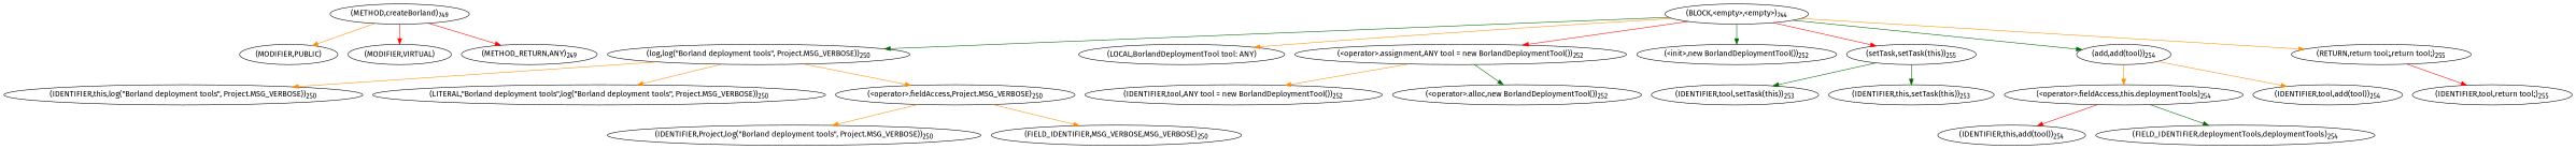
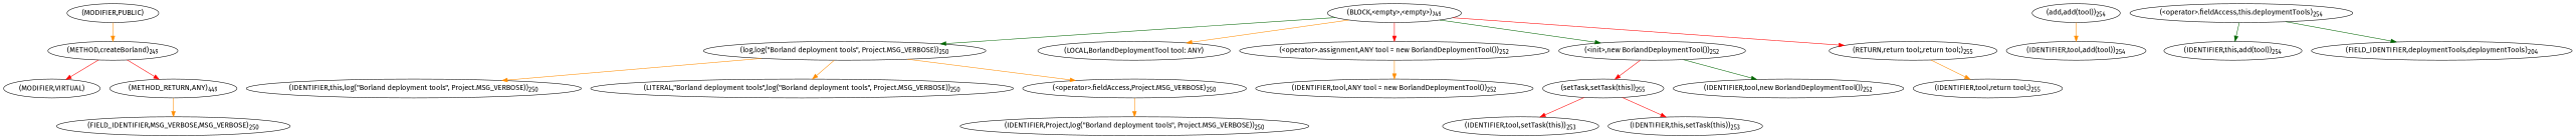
  digraph {
    fontname="Fira Sans"
    node [fontname="Fira Sans"]
    edge [color=darkorange fontname="Fira Sans"]
    n1 [label=<(METHOD,createBorland)<SUB>249</SUB>>]
    n2 [label=<(MODIFIER,PUBLIC)>]
    n3 [label=<(MODIFIER,VIRTUAL)>]
-   n4 [label=<(METHOD_RETURN,ANY)<SUB>249</SUB>>]
-   n5 [label=<(BLOCK,&lt;empty&gt;,&lt;empty&gt;)<SUB>244</SUB>>]
+   n4 [label=<(METHOD_RETURN,ANY)<SUB>449</SUB>>]
+   n5 [label=<(BLOCK,&lt;empty&gt;,&lt;empty&gt;)<SUB>249</SUB>>]
    n6 [label=<(log,log(&quot;Borland deployment tools&quot;, Project.MSG_VERBOSE))<SUB>250</SUB>>]
    n7 [label=<(LOCAL,BorlandDeploymentTool tool: ANY)>]
    n8 [label=<(&lt;operator&gt;.assignment,ANY tool = new BorlandDeploymentTool())<SUB>252</SUB>>]
    n9 [label=<(&lt;init&gt;,new BorlandDeploymentTool())<SUB>252</SUB>>]
    n10 [label=<(setTask,setTask(this))<SUB>255</SUB>>]
    n11 [label=<(add,add(tool))<SUB>254</SUB>>]
    n12 [label=<(RETURN,return tool;,return tool;)<SUB>255</SUB>>]
    n13 [label=<(IDENTIFIER,this,log(&quot;Borland deployment tools&quot;, Project.MSG_VERBOSE))<SUB>250</SUB>>]
    n14 [label=<(LITERAL,&quot;Borland deployment tools&quot;,log(&quot;Borland deployment tools&quot;, Project.MSG_VERBOSE))<SUB>250</SUB>>]
    n15 [label=<(&lt;operator&gt;.fieldAccess,Project.MSG_VERBOSE)<SUB>250</SUB>>]
    n16 [label=<(IDENTIFIER,tool,ANY tool = new BorlandDeploymentTool())<SUB>252</SUB>>]
-   n17 [label=<(&lt;operator&gt;.alloc,new BorlandDeploymentTool())<SUB>252</SUB>>]
+   n18 [label=<(IDENTIFIER,tool,new BorlandDeploymentTool())<SUB>252</SUB>>]
    n19 [label=<(IDENTIFIER,tool,setTask(this))<SUB>253</SUB>>]
    n20 [label=<(IDENTIFIER,this,setTask(this))<SUB>253</SUB>>]
    n21 [label=<(&lt;operator&gt;.fieldAccess,this.deploymentTools)<SUB>254</SUB>>]
    n22 [label=<(IDENTIFIER,tool,add(tool))<SUB>254</SUB>>]
    n23 [label=<(IDENTIFIER,tool,return tool;)<SUB>255</SUB>>]
    n24 [label=<(IDENTIFIER,Project,log(&quot;Borland deployment tools&quot;, Project.MSG_VERBOSE))<SUB>250</SUB>>]
    n25 [label=<(FIELD_IDENTIFIER,MSG_VERBOSE,MSG_VERBOSE)<SUB>250</SUB>>]
    n26 [label=<(IDENTIFIER,this,add(tool))<SUB>254</SUB>>]
-   n27 [label=<(FIELD_IDENTIFIER,deploymentTools,deploymentTools)<SUB>254</SUB>>]
-   n1 -> n2
+   n27 [label=<(FIELD_IDENTIFIER,deploymentTools,deploymentTools)<SUB>204</SUB>>]
+   n2 -> n1
    n1 -> n3 [color=red]
    n1 -> n4 [color=red]
    n5 -> n6 [color=darkgreen]
    n5 -> n7
    n5 -> n8 [color=red]
    n5 -> n9 [color=darkgreen]
-   n5 -> n10 [color=red]
-   n5 -> n11 [color=darkgreen]
-   n5 -> n12
+   n9 -> n10 [color=red]
+   n5 -> n12 [color=red]
    n6 -> n13
    n6 -> n14
    n6 -> n15
    n8 -> n16
-   n8 -> n17 [color=darkgreen]
-   n10 -> n19 [color=darkgreen]
-   n10 -> n20 [color=darkgreen]
-   n11 -> n21
+   n9 -> n18 [color=darkgreen]
+   n10 -> n19 [color=red]
+   n10 -> n20 [color=red]
    n11 -> n22
-   n12 -> n23 [color=red]
+   n12 -> n23
    n15 -> n24
-   n15 -> n25
-   n21 -> n26 [color=red]
+   n4 -> n25
+   n21 -> n26 [color=darkgreen]
    n21 -> n27 [color=darkgreen]
  }
